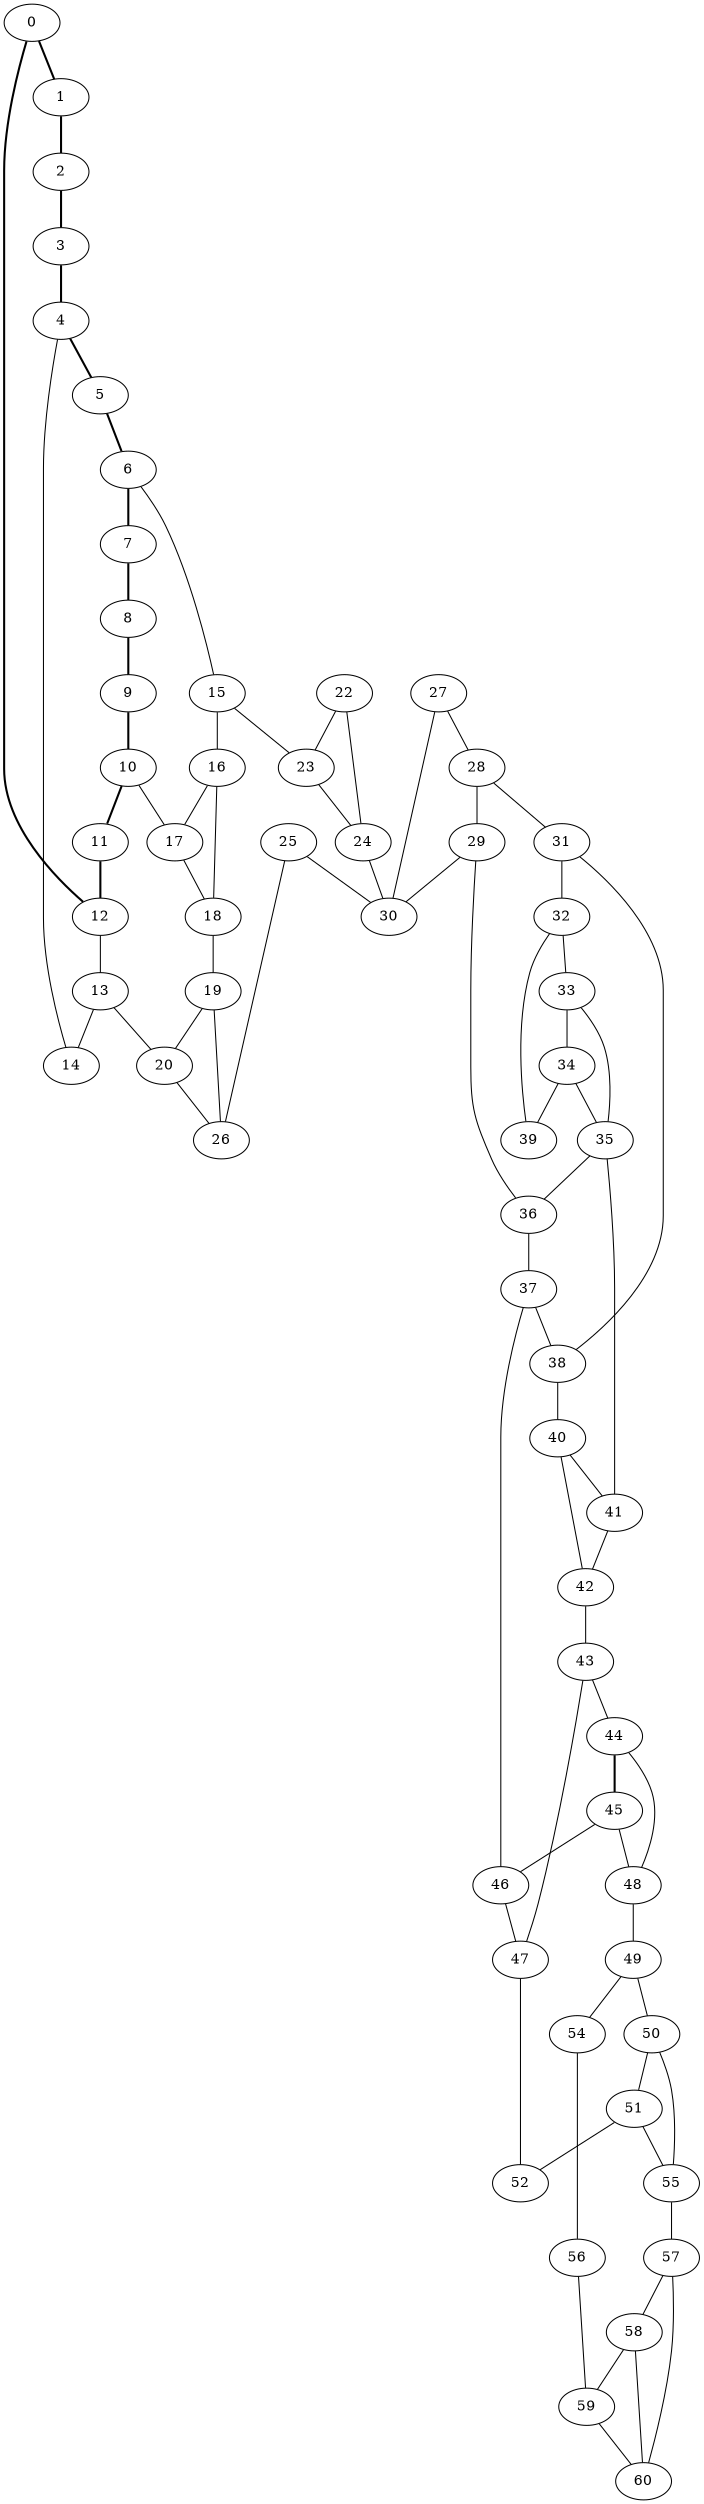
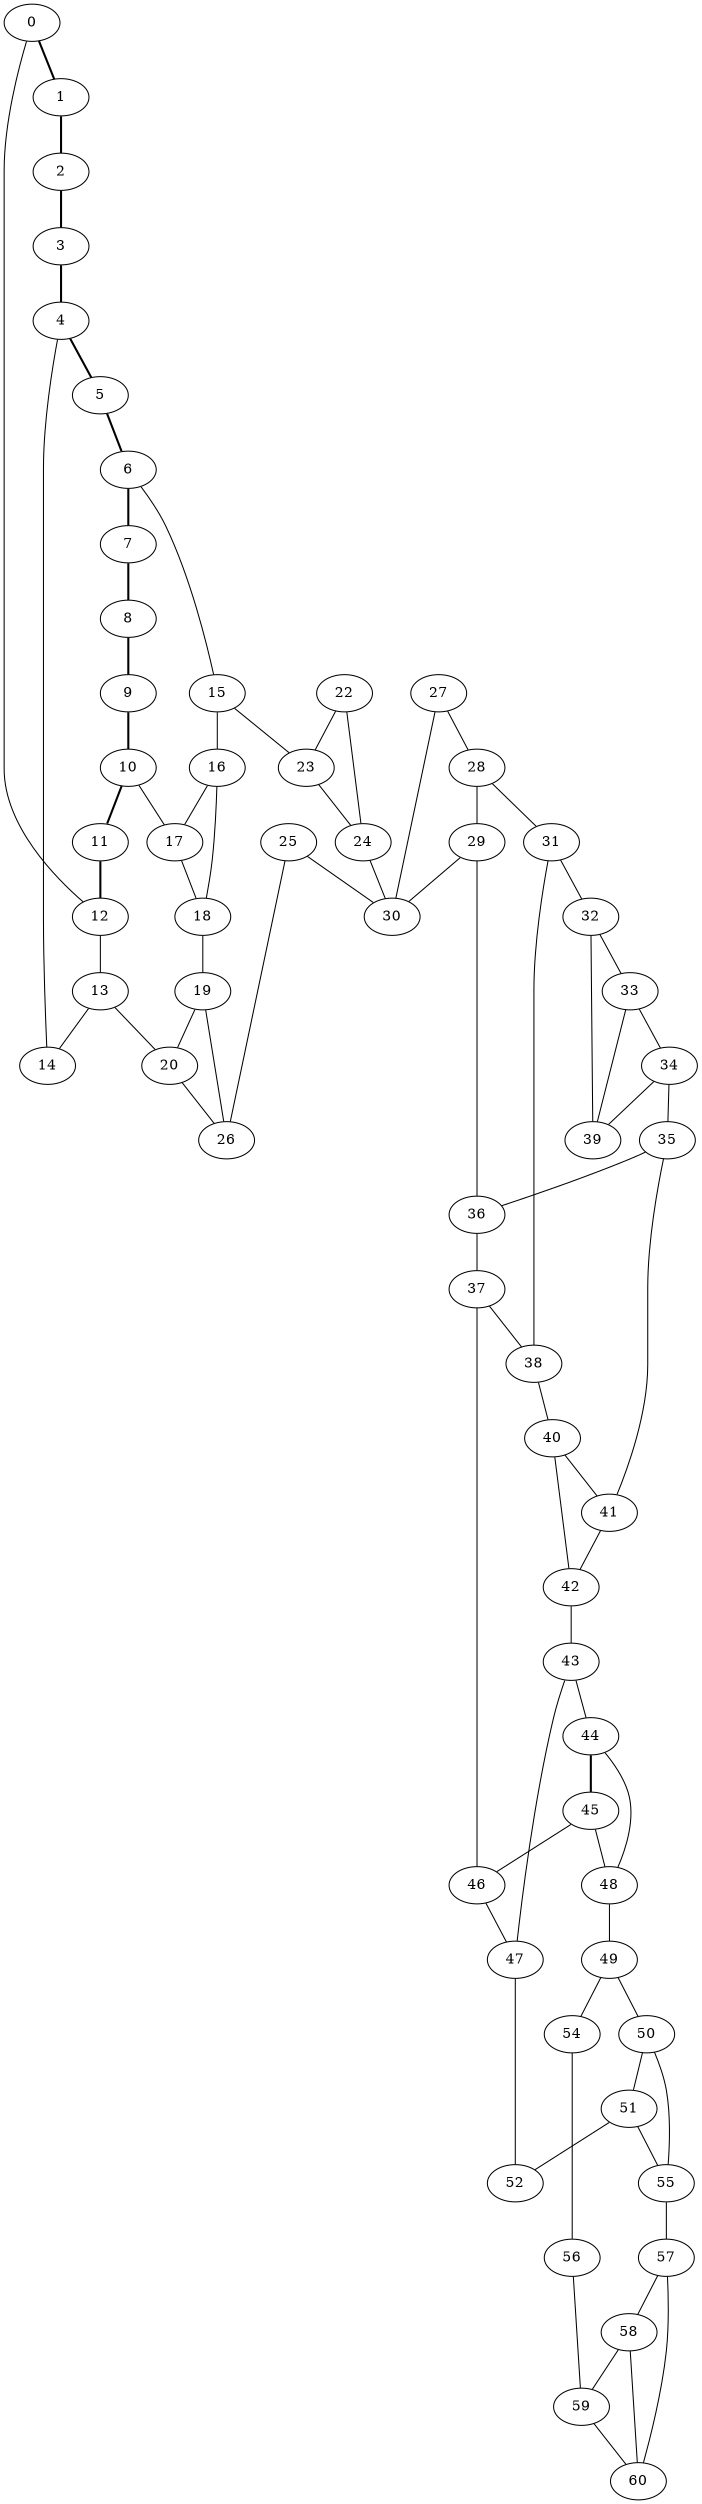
  graph {
    0
    1
    12
    2
    13
    3
    14
    20
    4
    5
    6
    7
    15
    8
    16
    23
    9
    17
    18
    24
    10
    11
    19
    26
    22
    27
    30
    28
    29
    31
    25
    36
    32
    38
    37
    33
    39
    40
    46
    34
    41
    42
    35
    43
    47
    52
    44
    45
    48
    49
    50
    54
    51
    55
    56
    57
    59
    58
    60
    0 -- 1 [style=bold]
-   0 -- 12 [style=bold]
+   0 -- 12 [style=solid]
    1 -- 2 [style=bold]
    12 -- 13
    2 -- 3 [style=bold]
    13 -- 14
    13 -- 20
    3 -- 4 [style=bold]
    20 -- 26
    4 -- 14
    4 -- 5 [style=bold]
    5 -- 6 [style=bold]
    6 -- 7 [style=bold]
    6 -- 15
    7 -- 8 [style=bold]
    15 -- 16
    15 -- 23
    8 -- 9 [style=bold]
    16 -- 17
    16 -- 18
    23 -- 24
    9 -- 10 [style=bold]
    17 -- 18
    18 -- 19
    24 -- 30
    10 -- 17
    10 -- 11 [style=bold]
    11 -- 12 [style=bold]
    19 -- 20
    19 -- 26
    22 -- 23
    22 -- 24
    27 -- 30
    27 -- 28
    28 -- 29
    28 -- 31
    29 -- 30
    29 -- 36
    31 -- 32
    31 -- 38
    25 -- 26
    25 -- 30
    36 -- 37
    32 -- 33
    32 -- 39
    38 -- 40
    37 -- 38
    37 -- 46
-   33 -- 35
+   33 -- 39
    33 -- 34
    40 -- 41
    40 -- 42
    46 -- 47
    34 -- 39
    34 -- 35
    41 -- 42
    42 -- 43
    35 -- 36
    35 -- 41
    43 -- 47
    43 -- 44
    47 -- 52
    44 -- 45 [style=bold]
    44 -- 48
    45 -- 46
    45 -- 48
    48 -- 49
    49 -- 50
    49 -- 54
    50 -- 51
    50 -- 55
    54 -- 56
    51 -- 52
    51 -- 55
    55 -- 57
    56 -- 59
    57 -- 58
    57 -- 60
    59 -- 60
    58 -- 59
    58 -- 60
  }
